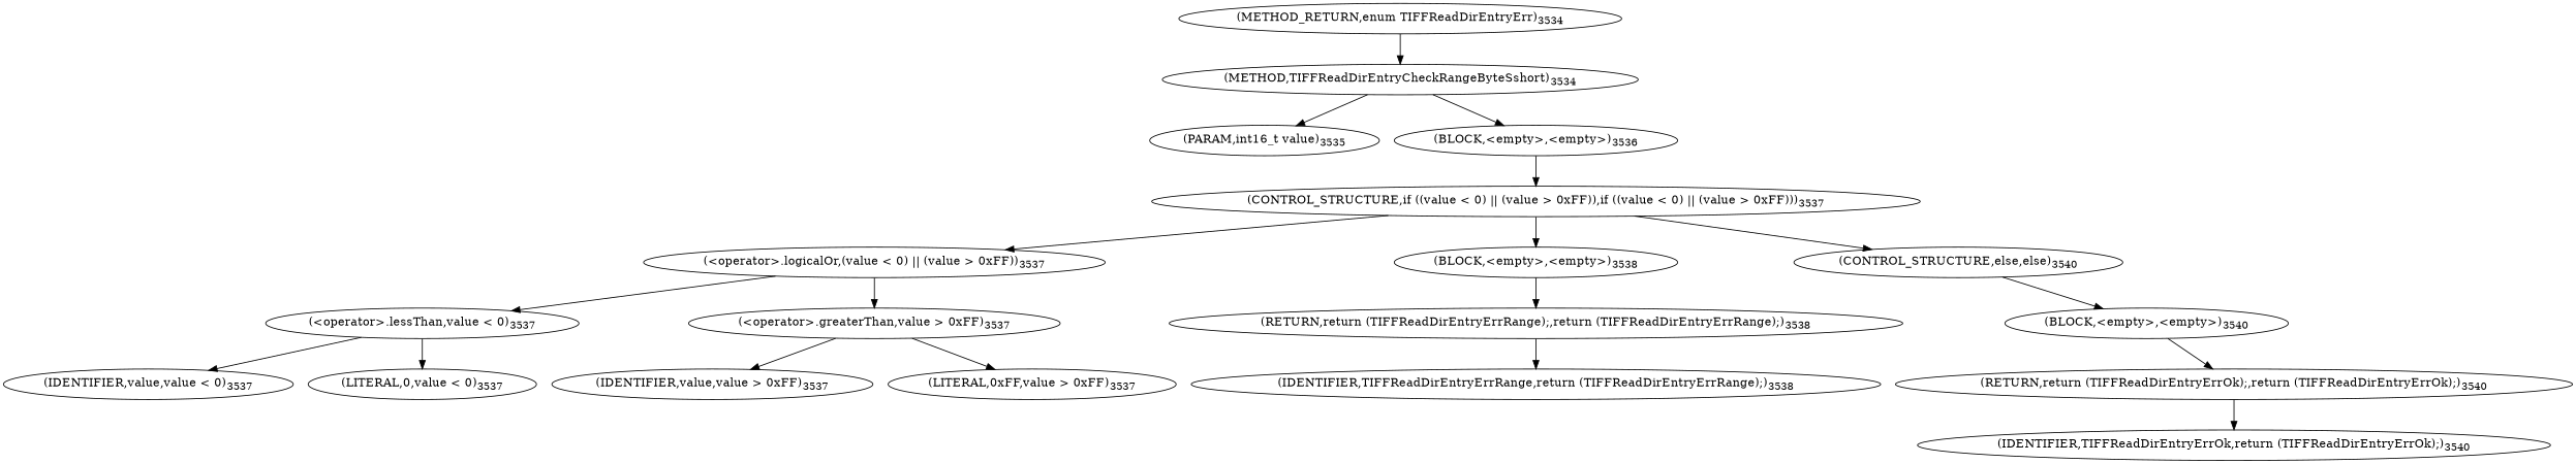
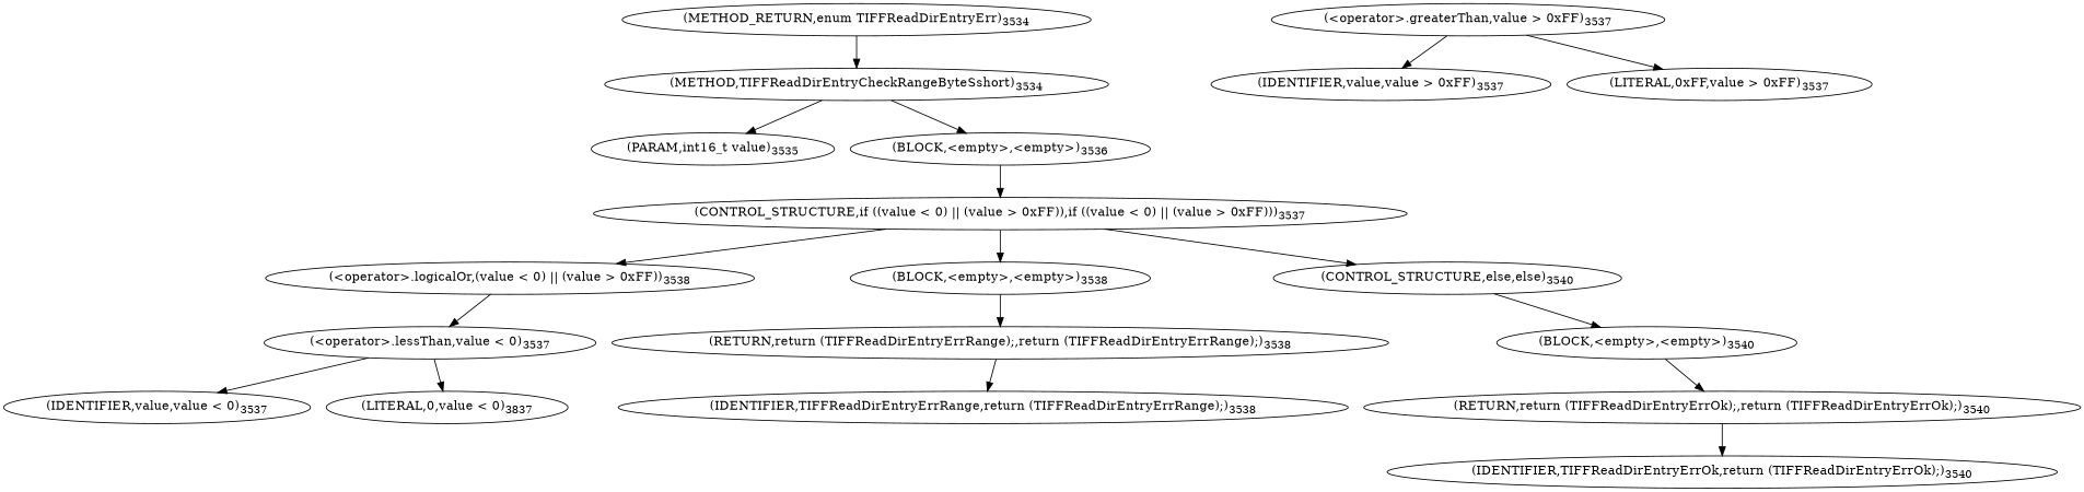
  digraph {
    n1 [label=<(METHOD,TIFFReadDirEntryCheckRangeByteSshort)<SUB>3534</SUB>>]
    n2 [label=<(PARAM,int16_t value)<SUB>3535</SUB>>]
    n3 [label=<(BLOCK,&lt;empty&gt;,&lt;empty&gt;)<SUB>3536</SUB>>]
    n4 [label=<(CONTROL_STRUCTURE,if ((value &lt; 0) || (value &gt; 0xFF)),if ((value &lt; 0) || (value &gt; 0xFF)))<SUB>3537</SUB>>]
    n5 [label=<(METHOD_RETURN,enum TIFFReadDirEntryErr)<SUB>3534</SUB>>]
-   n6 [label=<(&lt;operator&gt;.logicalOr,(value &lt; 0) || (value &gt; 0xFF))<SUB>3537</SUB>>]
+   n6 [label=<(&lt;operator&gt;.logicalOr,(value &lt; 0) || (value &gt; 0xFF))<SUB>3538</SUB>>]
    n7 [label=<(BLOCK,&lt;empty&gt;,&lt;empty&gt;)<SUB>3538</SUB>>]
    n8 [label=<(CONTROL_STRUCTURE,else,else)<SUB>3540</SUB>>]
    n9 [label=<(&lt;operator&gt;.lessThan,value &lt; 0)<SUB>3537</SUB>>]
    n10 [label=<(&lt;operator&gt;.greaterThan,value &gt; 0xFF)<SUB>3537</SUB>>]
    n11 [label=<(RETURN,return (TIFFReadDirEntryErrRange);,return (TIFFReadDirEntryErrRange);)<SUB>3538</SUB>>]
    n12 [label=<(BLOCK,&lt;empty&gt;,&lt;empty&gt;)<SUB>3540</SUB>>]
    n13 [label=<(IDENTIFIER,value,value &lt; 0)<SUB>3537</SUB>>]
-   n14 [label=<(LITERAL,0,value &lt; 0)<SUB>3537</SUB>>]
+   n14 [label=<(LITERAL,0,value &lt; 0)<SUB>3837</SUB>>]
    n15 [label=<(IDENTIFIER,value,value &gt; 0xFF)<SUB>3537</SUB>>]
    n16 [label=<(LITERAL,0xFF,value &gt; 0xFF)<SUB>3537</SUB>>]
    n17 [label=<(IDENTIFIER,TIFFReadDirEntryErrRange,return (TIFFReadDirEntryErrRange);)<SUB>3538</SUB>>]
    n18 [label=<(RETURN,return (TIFFReadDirEntryErrOk);,return (TIFFReadDirEntryErrOk);)<SUB>3540</SUB>>]
    n19 [label=<(IDENTIFIER,TIFFReadDirEntryErrOk,return (TIFFReadDirEntryErrOk);)<SUB>3540</SUB>>]
    n1 -> n2
    n1 -> n3
    n3 -> n4
    n4 -> n6
    n4 -> n7
    n4 -> n8
    n5 -> n1
    n6 -> n9
-   n6 -> n10
    n7 -> n11
    n8 -> n12
    n9 -> n13
    n9 -> n14
    n10 -> n15
    n10 -> n16
    n11 -> n17
    n12 -> n18
    n18 -> n19
  }
